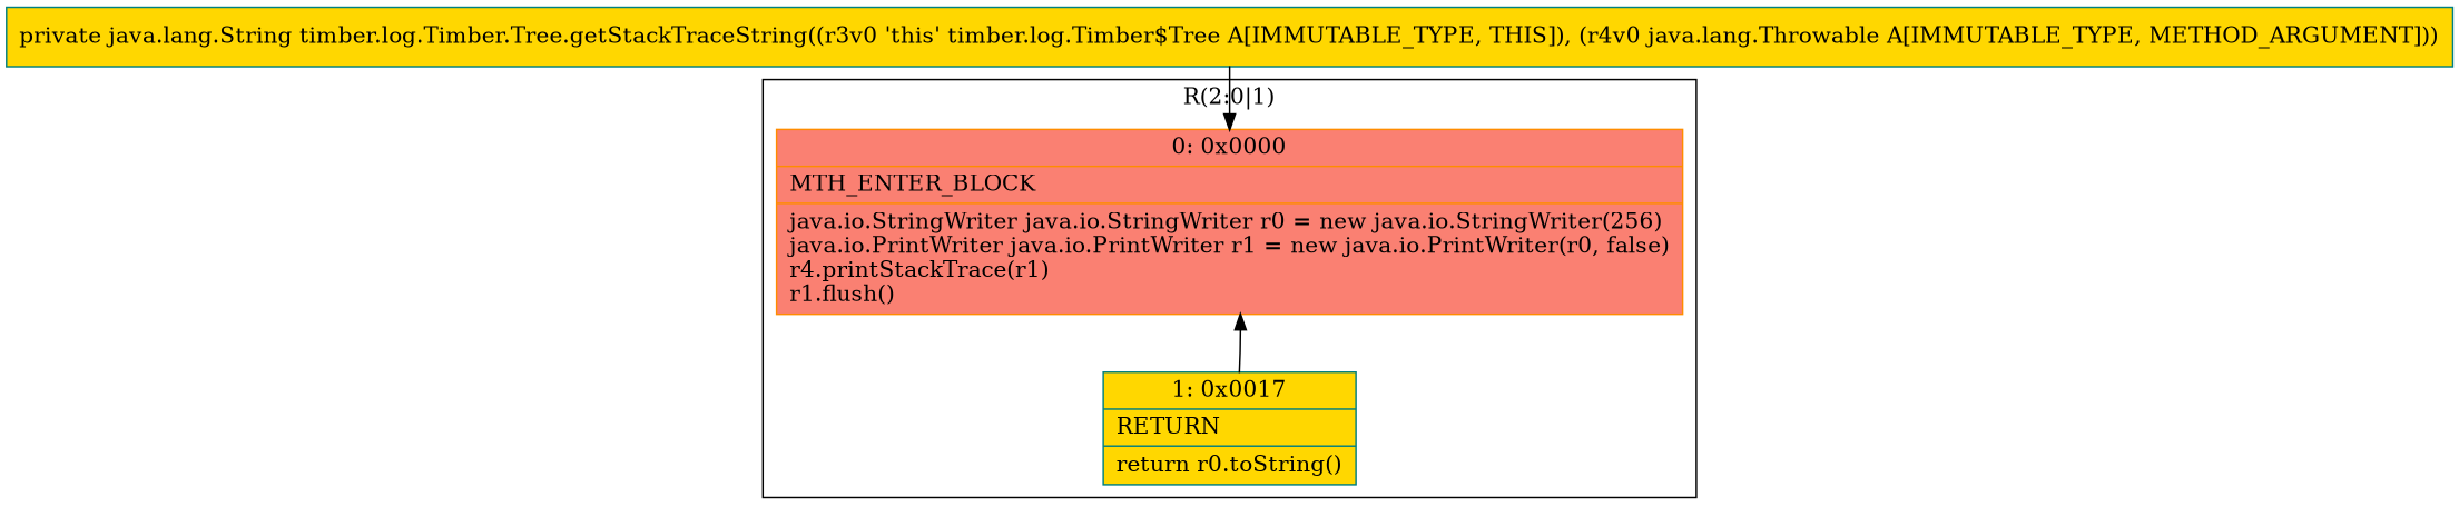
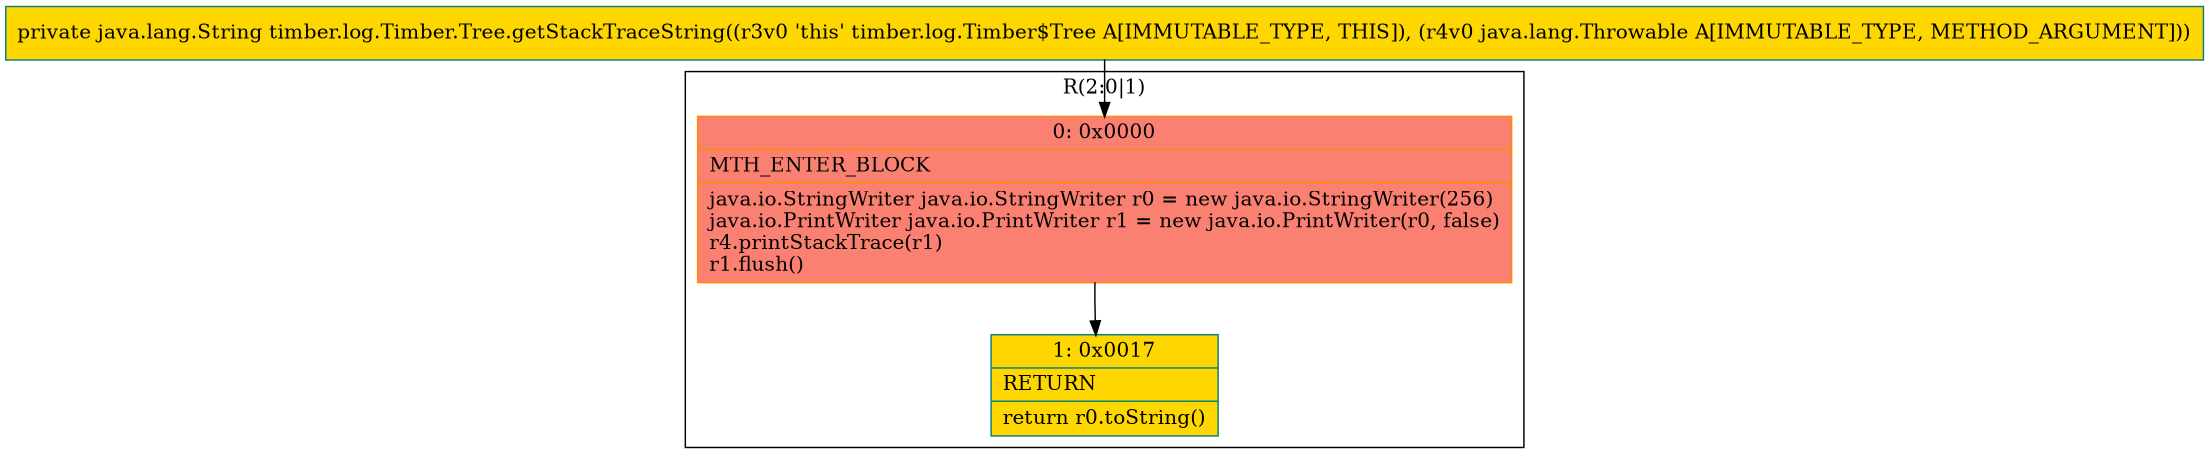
  digraph {
    node [color=teal shape=record style=filled fillcolor=gold]
    n1 [color=darkorange label="{0\:\ 0x0000|MTH_ENTER_BLOCK\l|java.io.StringWriter java.io.StringWriter r0 = new java.io.StringWriter(256)\ljava.io.PrintWriter java.io.PrintWriter r1 = new java.io.PrintWriter(r0, false)\lr4.printStackTrace(r1)\lr1.flush()\l}" fillcolor=salmon]
    n2 [label="{1\:\ 0x0017|RETURN\l|return r0.toString()\l}"]
    n3 [label="{private java.lang.String timber.log.Timber.Tree.getStackTraceString((r3v0 'this' timber.log.Timber$Tree A[IMMUTABLE_TYPE, THIS]), (r4v0 java.lang.Throwable A[IMMUTABLE_TYPE, METHOD_ARGUMENT])) }"]
    subgraph cluster_1 {
      label="R(2:0|1)"
      n1
      n2
    }
-   n2 -> n1
+   n1 -> n2
    n3 -> n1
  }
